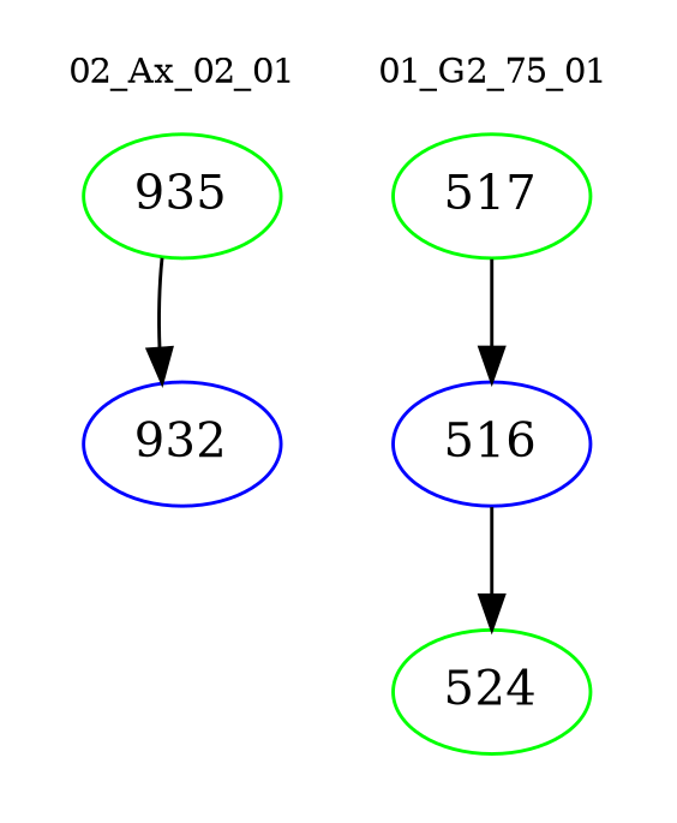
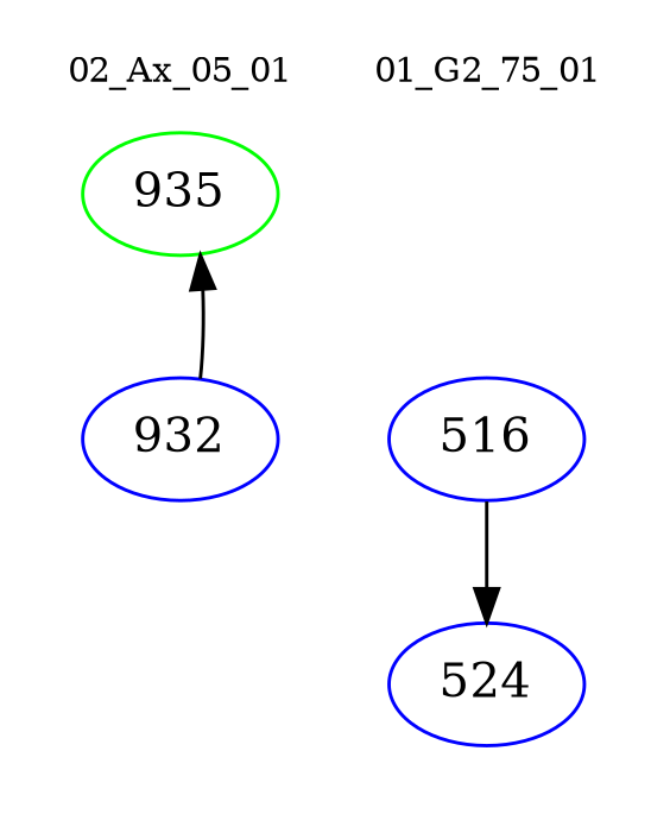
  digraph {
    node [color=blue]
    edge [color=black]
    n1 [color=green label=935]
    n2 [label=932]
-   n3 [color=green label=517]
    n4 [label=516]
-   n5 [color=green label=524]
+   n5 [label=524]
    subgraph cluster_1 {
      color=white
      fontsize=10
-     label="02_Ax_02_01"
+     label="02_Ax_05_01"
      n1
      n2
    }
    subgraph cluster_2 {
      color=white
      fontsize=10
      label="01_G2_75_01"
-     n3
      n4
      n5
    }
-   n1 -> n2
-   n3 -> n4
+   n2 -> n1
    n4 -> n5
  }
